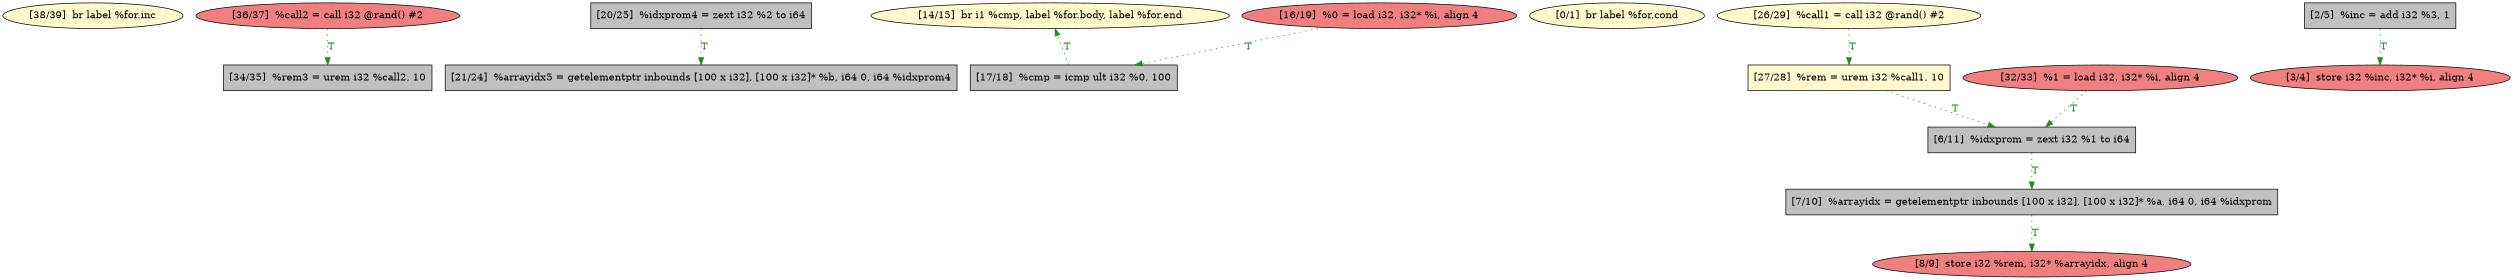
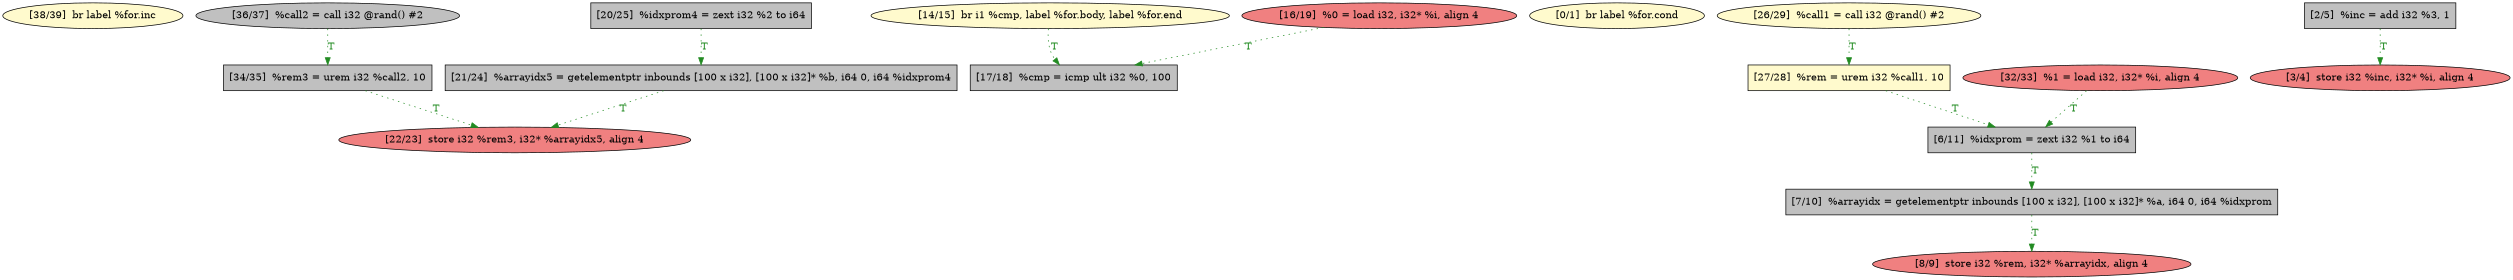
  digraph {
    node [fillcolor=grey shape=ellipse style=filled]
    edge [color=forestgreen fontcolor=forestgreen style=dotted]
    n1 [fillcolor=lemonchiffon label="[38/39]  br label %for.inc"]
    n2 [label="[21/24]  %arrayidx5 = getelementptr inbounds [100 x i32], [100 x i32]* %b, i64 0, i64 %idxprom4" shape=rectangle]
+   n3 [fillcolor=lightcoral label="[22/23]  store i32 %rem3, i32* %arrayidx5, align 4"]
    n4 [fillcolor=lemonchiffon label="[14/15]  br i1 %cmp, label %for.body, label %for.end"]
    n5 [label="[17/18]  %cmp = icmp ult i32 %0, 100" shape=rectangle]
    n6 [fillcolor=lightcoral label="[16/19]  %0 = load i32, i32* %i, align 4"]
    n7 [fillcolor=lemonchiffon label="[0/1]  br label %for.cond"]
    n8 [label="[6/11]  %idxprom = zext i32 %1 to i64" shape=rectangle]
    n9 [label="[7/10]  %arrayidx = getelementptr inbounds [100 x i32], [100 x i32]* %a, i64 0, i64 %idxprom" shape=rectangle]
    n10 [fillcolor=lightcoral label="[8/9]  store i32 %rem, i32* %arrayidx, align 4"]
    n11 [fillcolor=lemonchiffon label="[26/29]  %call1 = call i32 @rand() #2"]
    n12 [fillcolor=lemonchiffon label="[27/28]  %rem = urem i32 %call1, 10" shape=rectangle]
    n13 [label="[2/5]  %inc = add i32 %3, 1" shape=rectangle]
    n14 [fillcolor=lightcoral label="[3/4]  store i32 %inc, i32* %i, align 4"]
    n15 [label="[20/25]  %idxprom4 = zext i32 %2 to i64" shape=rectangle]
-   n16 [fillcolor=lightcoral label="[36/37]  %call2 = call i32 @rand() #2"]
+   n16 [label="[36/37]  %call2 = call i32 @rand() #2"]
    n17 [label="[34/35]  %rem3 = urem i32 %call2, 10" shape=rectangle]
    n18 [fillcolor=lightcoral label="[32/33]  %1 = load i32, i32* %i, align 4"]
-   n5 -> n4 [label=T]
+   n2 -> n3 [label=T]
+   n4 -> n5 [label=T]
    n6 -> n5 [label=T]
    n8 -> n9 [label=T]
    n9 -> n10 [label=T]
    n11 -> n12 [label=T]
    n12 -> n8 [label=T]
    n13 -> n14 [label=T]
    n15 -> n2 [label=T]
    n16 -> n17 [label=T]
+   n17 -> n3 [label=T]
    n18 -> n8 [label=T]
  }
